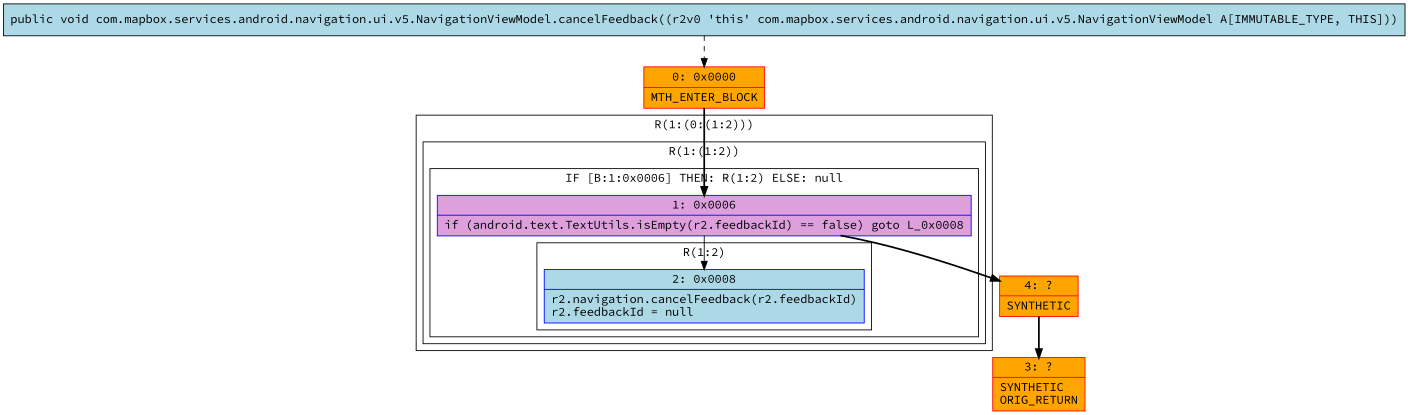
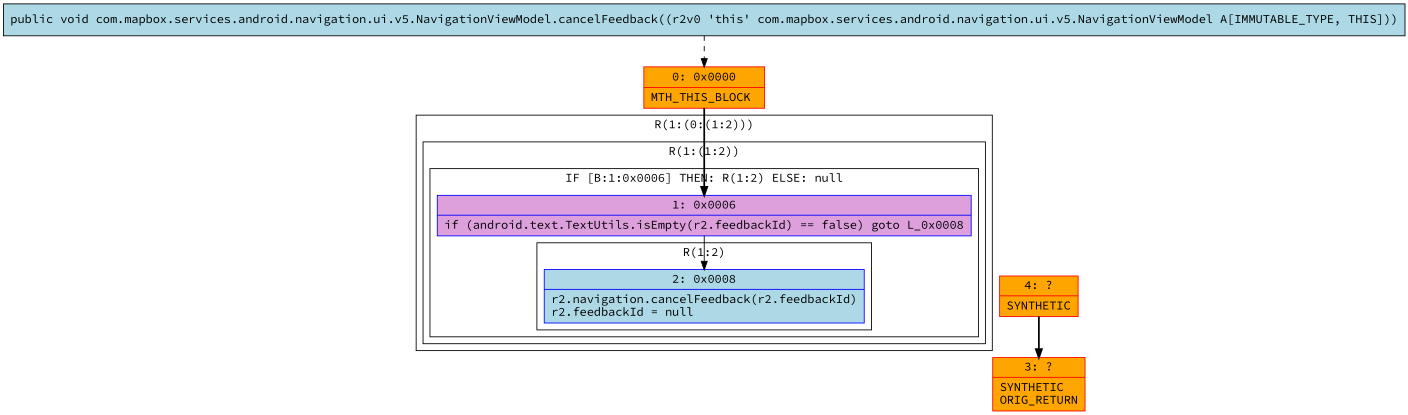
  digraph {
    fontname="Source Code Pro"
    node [color=red fillcolor=orange fontname="Source Code Pro" shape=record style=filled]
    edge [fontname="Source Code Pro" style=bold]
    n1 [color=blue fillcolor=lightblue label="{2\:\ 0x0008|r2.navigation.cancelFeedback(r2.feedbackId)\lr2.feedbackId = null\l}"]
    n2 [color=blue fillcolor=plum label="{1\:\ 0x0006|if (android.text.TextUtils.isEmpty(r2.feedbackId) == false) goto L_0x0008\l}"]
    n3 [label="{4\:\ ?|SYNTHETIC\l}"]
    n4 [label="{3\:\ ?|SYNTHETIC\lORIG_RETURN\l}"]
-   n5 [label="{0\:\ 0x0000|MTH_ENTER_BLOCK\l}"]
+   n5 [label="{0\:\ 0x0000|MTH_THIS_BLOCK\l}"]
    n6 [fillcolor=lightblue label="{public void com.mapbox.services.android.navigation.ui.v5.NavigationViewModel.cancelFeedback((r2v0 'this' com.mapbox.services.android.navigation.ui.v5.NavigationViewModel A[IMMUTABLE_TYPE, THIS])) }" color=""]
    subgraph cluster_1 {
      label="R(1:(0:(1:2)))"
      subgraph cluster_2 {
        label="R(1:(1:2))"
        subgraph cluster_3 {
          label="IF [B:1:0x0006] THEN: R(1:2) ELSE: null"
          n2
          subgraph cluster_4 {
            label="R(1:2)"
            n1
          }
        }
      }
    }
    n2 -> n1 [style=solid]
-   n2 -> n3
    n3 -> n4
    n5 -> n2
    n6 -> n5 [style=dashed]
  }
